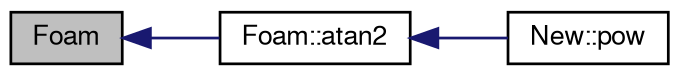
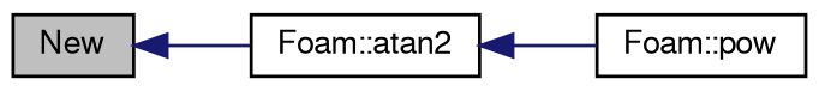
  digraph {
    rankdir=LR
    node [color=black fontname=FreeSans fontsize=10 shape=record]
    edge [color=midnightblue dir=back fontname=FreeSans fontsize=10 labelfontname=FreeSans labelfontsize=10 style=solid]
-   n1 [fillcolor=grey75 fontcolor=black height=0.2 label=Foam style=filled width=0.4]
+   n1 [fillcolor=grey75 fontcolor=black height=0.2 label=New style=filled width=0.4]
    n2 [height=0.2 label="Foam::atan2" width=0.4]
-   n3 [height=0.2 label="New::pow" width=0.4]
+   n3 [height=0.2 label="Foam::pow" width=0.4]
    n1 -> n2
    n2 -> n3
  }
